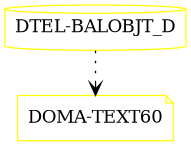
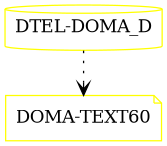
  digraph {
    node [color=yellow]
-   "DTEL-BALOBJT_D" [shape=cylinder]
+   "DTEL-BALOBJT_D" [shape=cylinder label="DTEL-DOMA_D"]
    "DOMA-TEXT60" [shape=note]
    "DTEL-BALOBJT_D" -> "DOMA-TEXT60" [style=dotted arrowhead=vee]
  }
